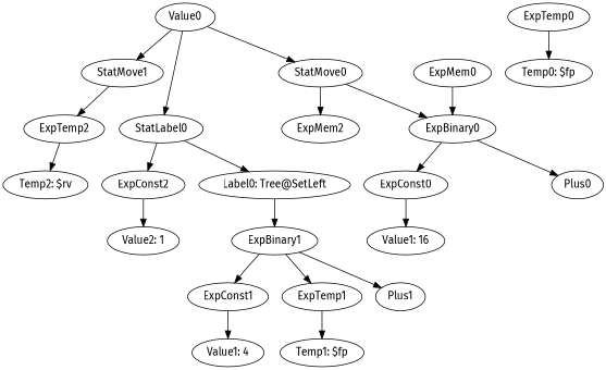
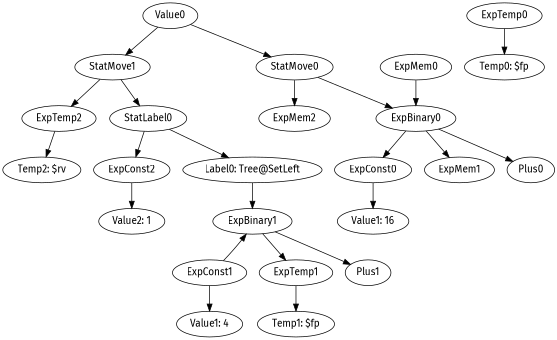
  digraph {
    fontname="Fira Sans"
    ordering=out
    node [fontname="Fira Sans"]
    edge [fontname="Fira Sans"]
    ExpConst2
    "Value2: 1"
    ExpTemp2
    "Temp2: $rv"
    StatMove1
    ExpConst1
    "Value1: 4"
    ExpBinary1
    ExpTemp1
    Plus1
    "Temp1: $fp"
    ExpTemp0
    "Temp0: $fp"
    n14 [label=Value0]
    StatLabel0
    StatMove0
    "Label0: Tree@SetLeft"
    ExpMem2
    ExpBinary0
    ExpMem0
    n21 [label="Value1: 16"]
    ExpConst0
+   ExpMem1
    Plus0
    ExpConst2 -> "Value2: 1"
    ExpTemp2 -> "Temp2: $rv"
    StatMove1 -> ExpTemp2
    ExpConst1 -> "Value1: 4"
-   ExpBinary1 -> ExpConst1
+   ExpConst1 -> ExpBinary1
    ExpBinary1 -> ExpTemp1
    ExpBinary1 -> Plus1
    ExpTemp1 -> "Temp1: $fp"
    ExpTemp0 -> "Temp0: $fp"
    n14 -> StatMove1
-   n14 -> StatLabel0
+   StatMove1 -> StatLabel0
    n14 -> StatMove0
    StatLabel0 -> ExpConst2
    StatLabel0 -> "Label0: Tree@SetLeft"
    StatMove0 -> ExpMem2
    StatMove0 -> ExpBinary0
    "Label0: Tree@SetLeft" -> ExpBinary1
    ExpBinary0 -> ExpConst0
+   ExpBinary0 -> ExpMem1
    ExpBinary0 -> Plus0
    ExpMem0 -> ExpBinary0
    ExpConst0 -> n21
  }
